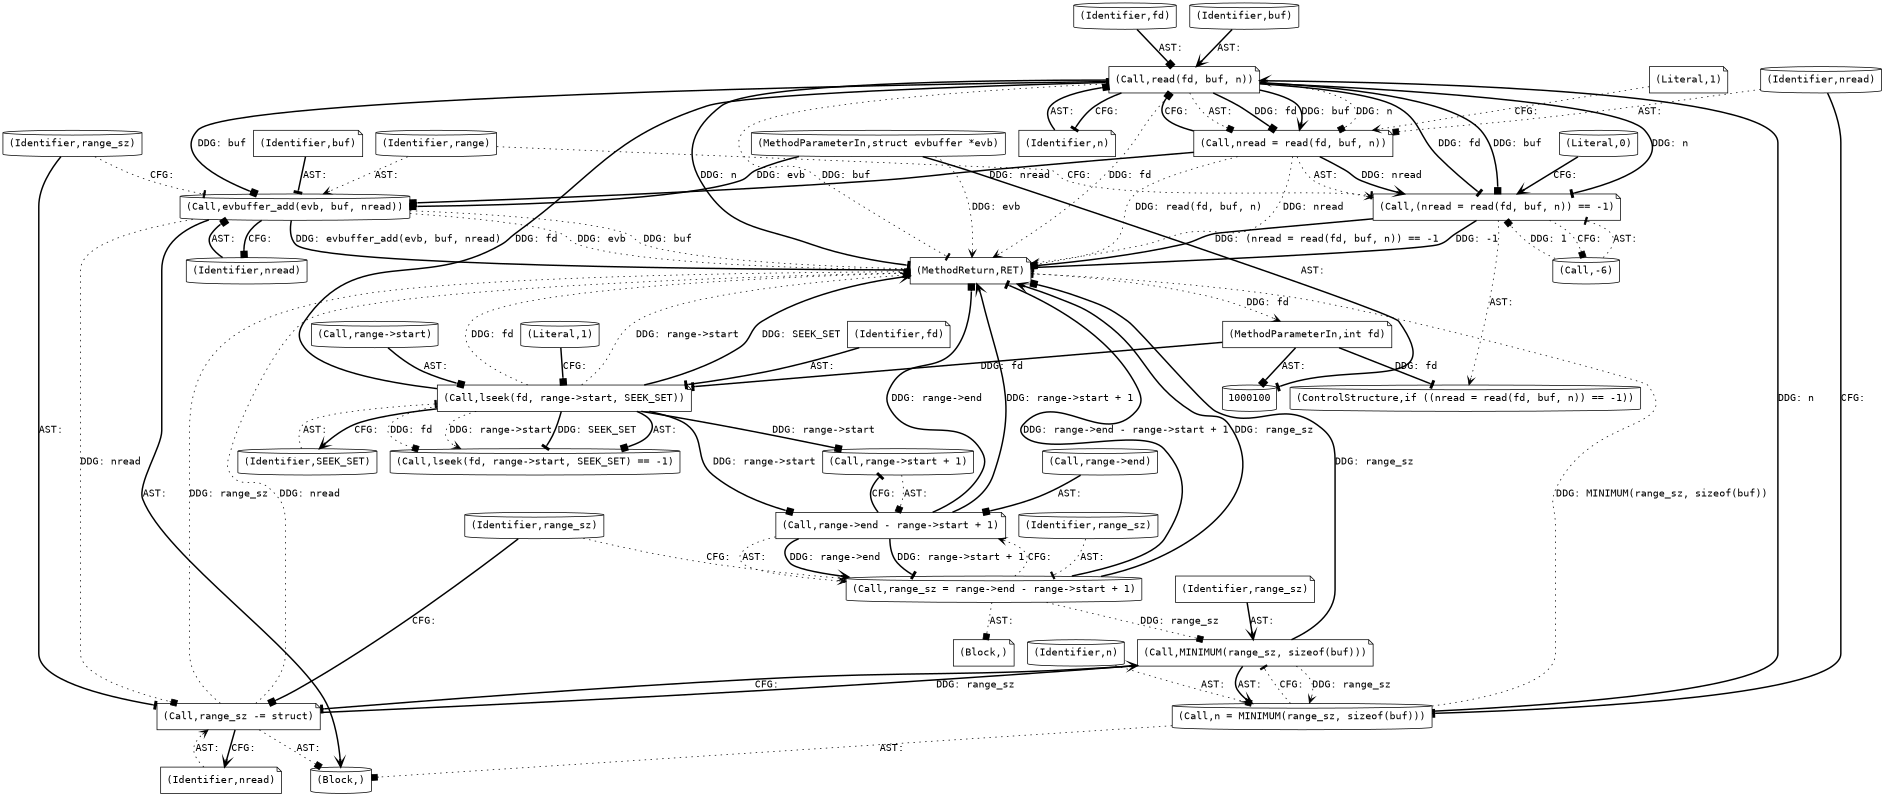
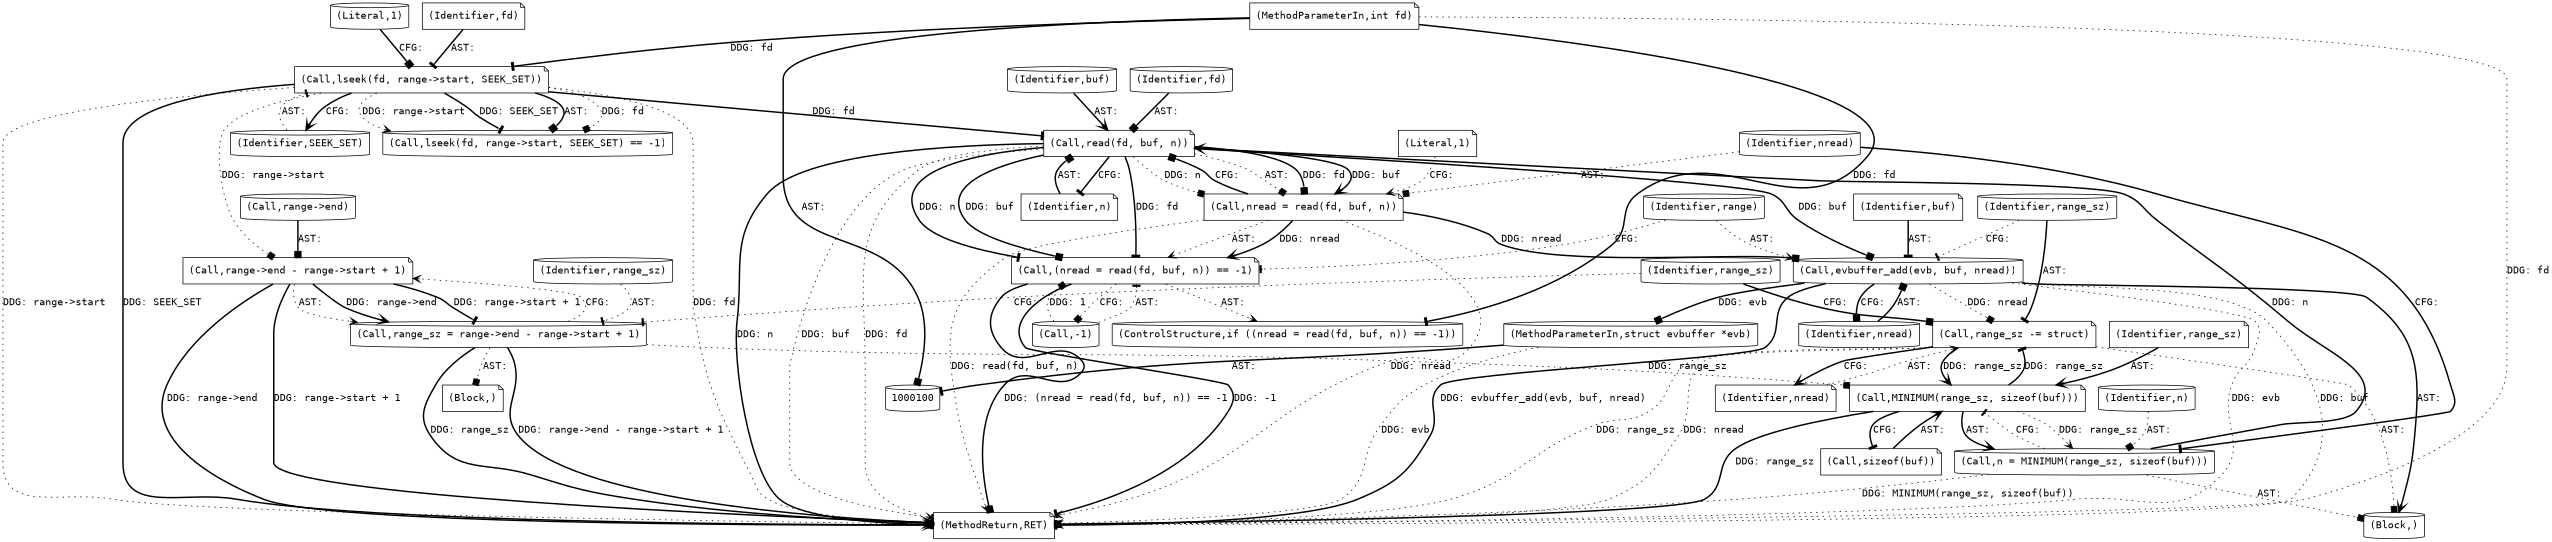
  digraph {
    fontname="DejaVu Sans Mono"
    node [fontname="DejaVu Sans Mono" shape=cylinder]
    edge [arrowhead=box fontname="DejaVu Sans Mono" style=bold]
    n1 [label="(Call,read(fd, buf, n))" shape=note]
    n2 [label="(Call,evbuffer_add(evb, buf, nread))"]
    n3 [label="(Call,nread = read(fd, buf, n))" shape=note]
    n4 [label="(Call,(nread = read(fd, buf, n)) == -1)" shape=note]
    n5 [label="(MethodReturn,RET)" shape=note]
    n6 [label="(Identifier,n)" shape=note]
    n7 [label="(Block,)"]
    n8 [label="(Call,range_sz -= struct)" shape=note]
    n9 [label="(Identifier,nread)"]
    n10 [label="(ControlStructure,if ((nread = read(fd, buf, n)) == -1))"]
-   n11 [label="(Call,-6)"]
+   n11 [label="(Call,-1)"]
    n12 [label="(Call,lseek(fd, range->start, SEEK_SET))" shape=note]
    n13 [label="(Call,range->end - range->start + 1)" shape=note]
    n14 [label="(Identifier,SEEK_SET)"]
    n15 [label="(Call,lseek(fd, range->start, SEEK_SET) == -1)"]
-   n16 [label="(Call,range->start + 1)"]
    n17 [label="(Call,range_sz = range->end - range->start + 1)"]
    n18 [label="(MethodParameterIn,int fd)" shape=note]
    1000100
    n20 [label="(Call,n = MINIMUM(range_sz, sizeof(buf)))"]
    n21 [label="(Call,MINIMUM(range_sz, sizeof(buf)))" shape=note]
+   n22 [label="(Call,sizeof(buf))" shape=note]
    n23 [label="(Identifier,nread)" shape=note]
    n24 [label="(MethodParameterIn,struct evbuffer *evb)"]
    n25 [label="(Block,)" shape=note]
    n26 [label="(Identifier,range_sz)"]
    n27 [label="(Call,range->end)"]
    n28 [label="(Literal,1)" shape=note]
    n29 [label="(Literal,1)"]
    n30 [label="(Identifier,buf)" shape=note]
-   n31 [label="(Literal,0)"]
    n32 [label="(Identifier,range_sz)" shape=note]
    n33 [label="(Identifier,nread)"]
    n34 [label="(Identifier,fd)"]
    n35 [label="(Identifier,fd)" shape=note]
    n36 [label="(Identifier,range_sz)"]
-   n37 [label="(Call,range->start)"]
    n38 [label="(Identifier,range)"]
    n39 [label="(Identifier,range_sz)"]
    n40 [label="(Identifier,buf)"]
    n41 [label="(Identifier,n)"]
    n1 -> n2 [label="DDG: buf"]
    n1 -> n3 [label="AST: " style=dotted]
    n1 -> n3 [label="DDG: fd"]
    n1 -> n3 [arrowhead=vee label="DDG: buf"]
    n1 -> n3 [label="DDG: n" style=dotted]
    n1 -> n4 [arrowhead=tee label="DDG: fd"]
    n1 -> n4 [label="DDG: buf"]
    n1 -> n4 [arrowhead=tee label="DDG: n"]
    n1 -> n5 [arrowhead=vee label="DDG: fd" style=dotted]
    n1 -> n5 [arrowhead=tee label="DDG: n"]
    n1 -> n5 [arrowhead=tee label="DDG: buf" style=dotted]
    n1 -> n6 [arrowhead=tee label="CFG: "]
    n2 -> n5 [arrowhead=tee label="DDG: evb" style=dotted]
    n2 -> n5 [arrowhead=tee label="DDG: buf" style=dotted]
    n2 -> n5 [arrowhead=tee label="DDG: evbuffer_add(evb, buf, nread)"]
    n2 -> n7 [arrowhead=vee label="AST: "]
    n2 -> n8 [label="DDG: nread" style=dotted]
    n2 -> n9 [label="CFG: "]
    n3 -> n1 [label="CFG: "]
    n3 -> n2 [label="DDG: nread"]
    n3 -> n4 [arrowhead=vee label="AST: " style=dotted]
    n3 -> n4 [arrowhead=vee label="DDG: nread"]
    n3 -> n5 [arrowhead=vee label="DDG: nread" style=dotted]
    n3 -> n5 [arrowhead=vee label="DDG: read(fd, buf, n)" style=dotted]
    n4 -> n5 [label="DDG: (nread = read(fd, buf, n)) == -1"]
    n4 -> n5 [arrowhead=tee label="DDG: -1"]
    n4 -> n10 [arrowhead=vee label="AST: " style=dotted]
    n4 -> n11 [label="CFG: " style=dotted]
    n6 -> n1 [label="AST: "]
    n8 -> n5 [arrowhead=vee label="DDG: nread" style=dotted]
    n8 -> n5 [label="DDG: range_sz" style=dotted]
    n8 -> n7 [label="AST: " style=dotted]
    n8 -> n21 [arrowhead=vee label="DDG: range_sz"]
    n8 -> n23 [arrowhead=vee label="CFG: "]
    n9 -> n2 [label="AST: "]
    n11 -> n4 [arrowhead=tee label="AST: " style=dotted]
    n11 -> n4 [label="DDG: 1" style=dotted]
    n12 -> n1 [arrowhead=tee label="DDG: fd"]
    n12 -> n5 [label="DDG: fd" style=dotted]
    n12 -> n5 [arrowhead=tee label="DDG: range->start" style=dotted]
    n12 -> n5 [arrowhead=vee label="DDG: SEEK_SET"]
-   n12 -> n13 [label="DDG: range->start"]
+   n12 -> n13 [label="DDG: range->start" style=dotted]
    n12 -> n14 [arrowhead=vee label="CFG: "]
    n12 -> n15 [label="AST: "]
    n12 -> n15 [label="DDG: fd" style=dotted]
    n12 -> n15 [arrowhead=vee label="DDG: range->start" style=dotted]
    n12 -> n15 [arrowhead=tee label="DDG: SEEK_SET"]
-   n12 -> n16 [label="DDG: range->start"]
    n13 -> n5 [label="DDG: range->end"]
    n13 -> n5 [arrowhead=vee label="DDG: range->start + 1"]
-   n13 -> n16 [arrowhead=tee label="CFG: "]
    n13 -> n17 [arrowhead=vee label="AST: " style=dotted]
    n13 -> n17 [arrowhead=vee label="DDG: range->end"]
    n13 -> n17 [arrowhead=tee label="DDG: range->start + 1"]
    n14 -> n12 [arrowhead=tee label="AST: " style=dotted]
-   n16 -> n13 [label="AST: " style=dotted]
    n17 -> n5 [arrowhead=tee label="DDG: range->end - range->start + 1"]
    n17 -> n5 [arrowhead=vee label="DDG: range_sz"]
    n17 -> n13 [arrowhead=vee label="CFG: " style=dotted]
    n17 -> n21 [label="DDG: range_sz" style=dotted]
    n17 -> n25 [label="AST: " style=dotted]
-   n5 -> n18 [arrowhead=vee label="DDG: fd" style=dotted]
+   n18 -> n5 [arrowhead=vee label="DDG: fd" style=dotted]
    n18 -> n10 [arrowhead=tee label="DDG: fd"]
    n18 -> n12 [arrowhead=tee label="DDG: fd"]
    n18 -> 1000100 [label="AST: "]
    n20 -> n1 [arrowhead=vee label="DDG: n"]
    n20 -> n5 [arrowhead=tee label="DDG: MINIMUM(range_sz, sizeof(buf))" style=dotted]
    n20 -> n7 [label="AST: " style=dotted]
    n20 -> n21 [arrowhead=tee label="CFG: " style=dotted]
    n21 -> n5 [label="DDG: range_sz"]
-   n21 -> n8 [arrowhead=tee label="CFG: "]
+   n21 -> n8 [arrowhead=tee label="DDG: range_sz"]
    n21 -> n20 [arrowhead=vee label="AST: "]
    n21 -> n20 [arrowhead=vee label="DDG: range_sz" style=dotted]
+   n21 -> n22 [arrowhead=tee label="CFG: "]
+   n22 -> n21 [arrowhead=vee label="AST: "]
    n23 -> n8 [arrowhead=vee label="AST: " style=dotted]
-   n24 -> n2 [label="DDG: evb"]
+   n2 -> n24 [label="DDG: evb"]
    n24 -> n5 [arrowhead=vee label="DDG: evb" style=dotted]
    n24 -> 1000100 [arrowhead=tee label="AST: "]
    n26 -> n8 [label="CFG: "]
    n26 -> n17 [arrowhead=tee label="CFG: " style=dotted]
    n27 -> n13 [label="AST: "]
    n28 -> n3 [arrowhead=vee label="CFG: " style=dotted]
    n29 -> n12 [label="CFG: "]
    n30 -> n2 [arrowhead=tee label="AST: "]
-   n31 -> n4 [arrowhead=vee label="CFG: "]
    n32 -> n21 [arrowhead=vee label="AST: "]
    n33 -> n3 [label="AST: " style=dotted]
    n33 -> n20 [arrowhead=tee label="CFG: "]
    n34 -> n1 [label="AST: "]
    n35 -> n12 [arrowhead=tee label="AST: "]
    n36 -> n2 [arrowhead=tee label="CFG: " style=dotted]
    n36 -> n8 [arrowhead=tee label="AST: "]
-   n37 -> n12 [label="AST: "]
    n38 -> n2 [arrowhead=vee label="AST: " style=dotted]
    n38 -> n4 [arrowhead=tee label="CFG: " style=dotted]
    n39 -> n17 [arrowhead=tee label="AST: " style=dotted]
    n40 -> n1 [arrowhead=vee label="AST: "]
    n41 -> n20 [label="AST: " style=dotted]
  }
